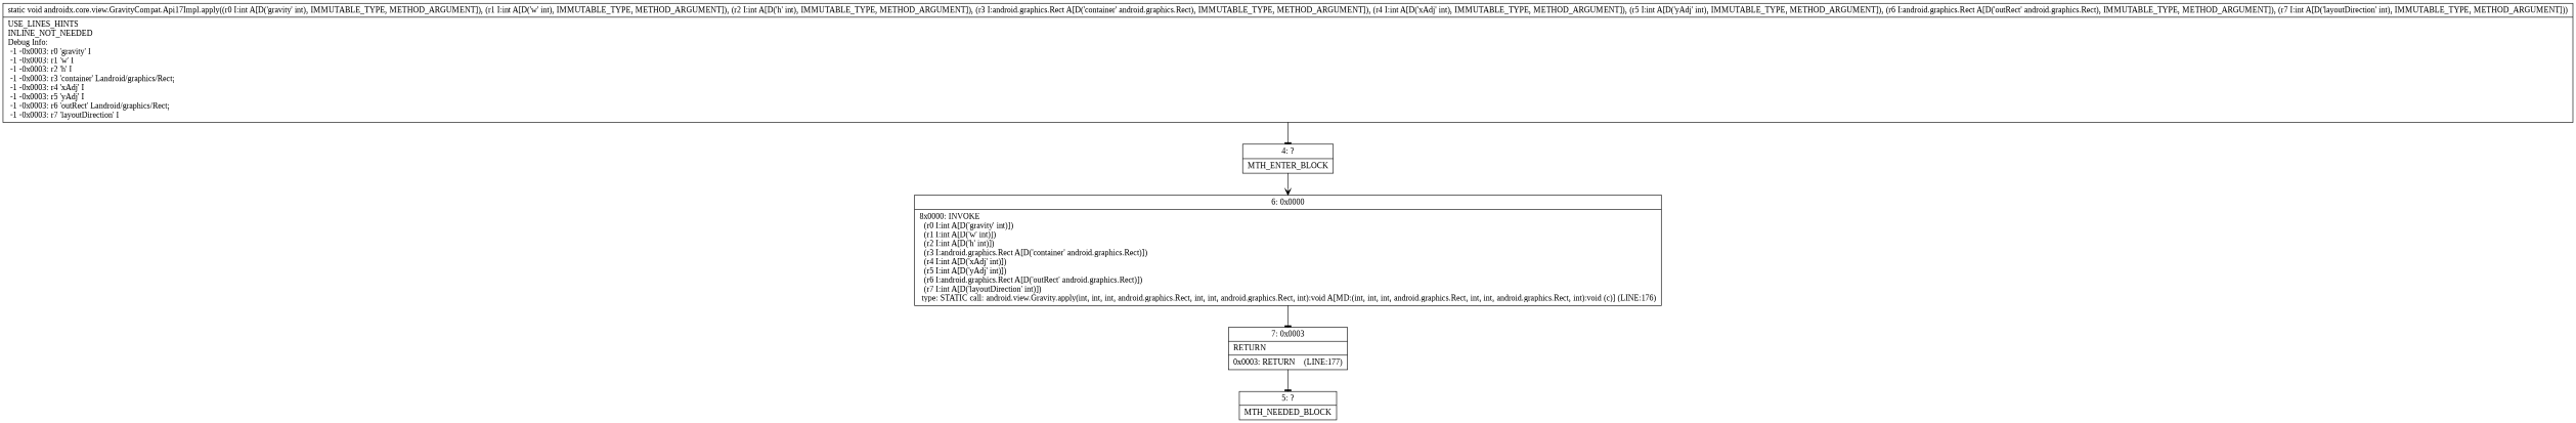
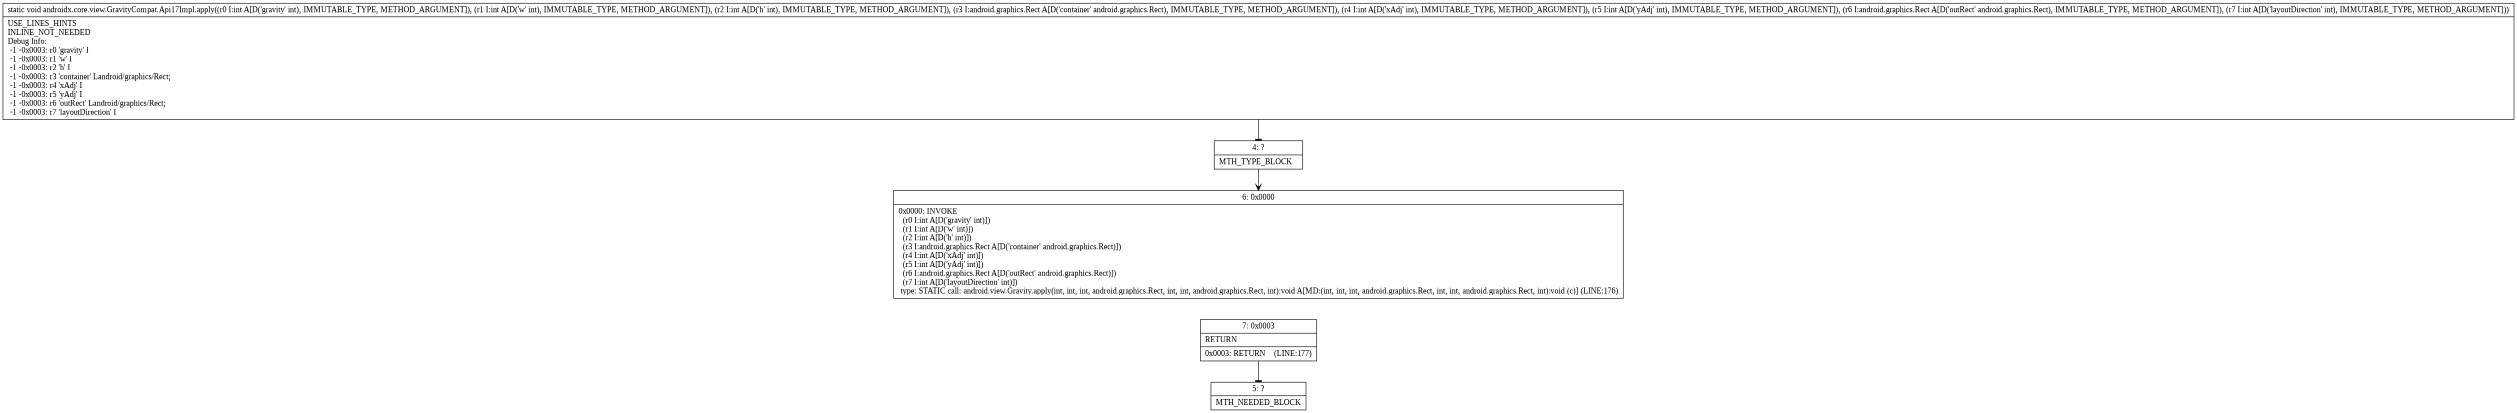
  digraph {
    fontname="Liberation Serif"
    node [fontname="Liberation Serif" shape=record]
    edge [arrowhead=tee fontname="Liberation Serif"]
-   n1 [label="{4\:\ ?|MTH_ENTER_BLOCK\l}"]
-   n2 [label="{6\:\ 0x0000|8x0000: INVOKE  \l  (r0 I:int A[D('gravity' int)])\l  (r1 I:int A[D('w' int)])\l  (r2 I:int A[D('h' int)])\l  (r3 I:android.graphics.Rect A[D('container' android.graphics.Rect)])\l  (r4 I:int A[D('xAdj' int)])\l  (r5 I:int A[D('yAdj' int)])\l  (r6 I:android.graphics.Rect A[D('outRect' android.graphics.Rect)])\l  (r7 I:int A[D('layoutDirection' int)])\l type: STATIC call: android.view.Gravity.apply(int, int, int, android.graphics.Rect, int, int, android.graphics.Rect, int):void A[MD:(int, int, int, android.graphics.Rect, int, int, android.graphics.Rect, int):void (c)] (LINE:176)\l}"]
+   n1 [label="{4\:\ ?|MTH_TYPE_BLOCK\l}"]
+   n2 [label="{6\:\ 0x0000|0x0000: INVOKE  \l  (r0 I:int A[D('gravity' int)])\l  (r1 I:int A[D('w' int)])\l  (r2 I:int A[D('h' int)])\l  (r3 I:android.graphics.Rect A[D('container' android.graphics.Rect)])\l  (r4 I:int A[D('xAdj' int)])\l  (r5 I:int A[D('yAdj' int)])\l  (r6 I:android.graphics.Rect A[D('outRect' android.graphics.Rect)])\l  (r7 I:int A[D('layoutDirection' int)])\l type: STATIC call: android.view.Gravity.apply(int, int, int, android.graphics.Rect, int, int, android.graphics.Rect, int):void A[MD:(int, int, int, android.graphics.Rect, int, int, android.graphics.Rect, int):void (c)] (LINE:176)\l}"]
    n3 [label="{7\:\ 0x0003|RETURN\l|0x0003: RETURN    (LINE:177)\l}"]
    n4 [label="{5\:\ ?|MTH_NEEDED_BLOCK\l}"]
    n5 [label="{static void androidx.core.view.GravityCompat.Api17Impl.apply((r0 I:int A[D('gravity' int), IMMUTABLE_TYPE, METHOD_ARGUMENT]), (r1 I:int A[D('w' int), IMMUTABLE_TYPE, METHOD_ARGUMENT]), (r2 I:int A[D('h' int), IMMUTABLE_TYPE, METHOD_ARGUMENT]), (r3 I:android.graphics.Rect A[D('container' android.graphics.Rect), IMMUTABLE_TYPE, METHOD_ARGUMENT]), (r4 I:int A[D('xAdj' int), IMMUTABLE_TYPE, METHOD_ARGUMENT]), (r5 I:int A[D('yAdj' int), IMMUTABLE_TYPE, METHOD_ARGUMENT]), (r6 I:android.graphics.Rect A[D('outRect' android.graphics.Rect), IMMUTABLE_TYPE, METHOD_ARGUMENT]), (r7 I:int A[D('layoutDirection' int), IMMUTABLE_TYPE, METHOD_ARGUMENT]))  | USE_LINES_HINTS\lINLINE_NOT_NEEDED\lDebug Info:\l  \-1 \-0x0003: r0 'gravity' I\l  \-1 \-0x0003: r1 'w' I\l  \-1 \-0x0003: r2 'h' I\l  \-1 \-0x0003: r3 'container' Landroid\/graphics\/Rect;\l  \-1 \-0x0003: r4 'xAdj' I\l  \-1 \-0x0003: r5 'yAdj' I\l  \-1 \-0x0003: r6 'outRect' Landroid\/graphics\/Rect;\l  \-1 \-0x0003: r7 'layoutDirection' I\l}"]
    n1 -> n2 [arrowhead=vee]
-   n2 -> n3
    n3 -> n4
    n5 -> n1
  }
